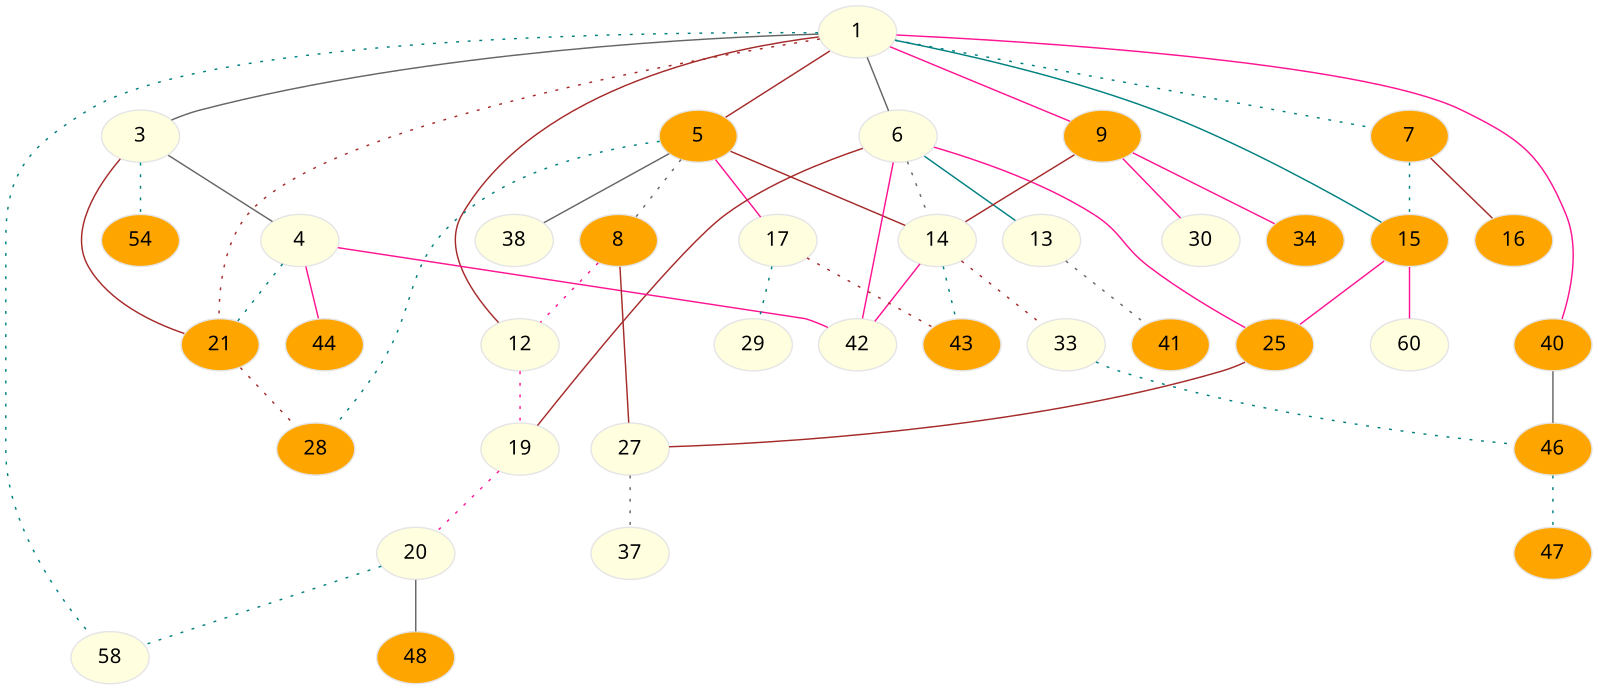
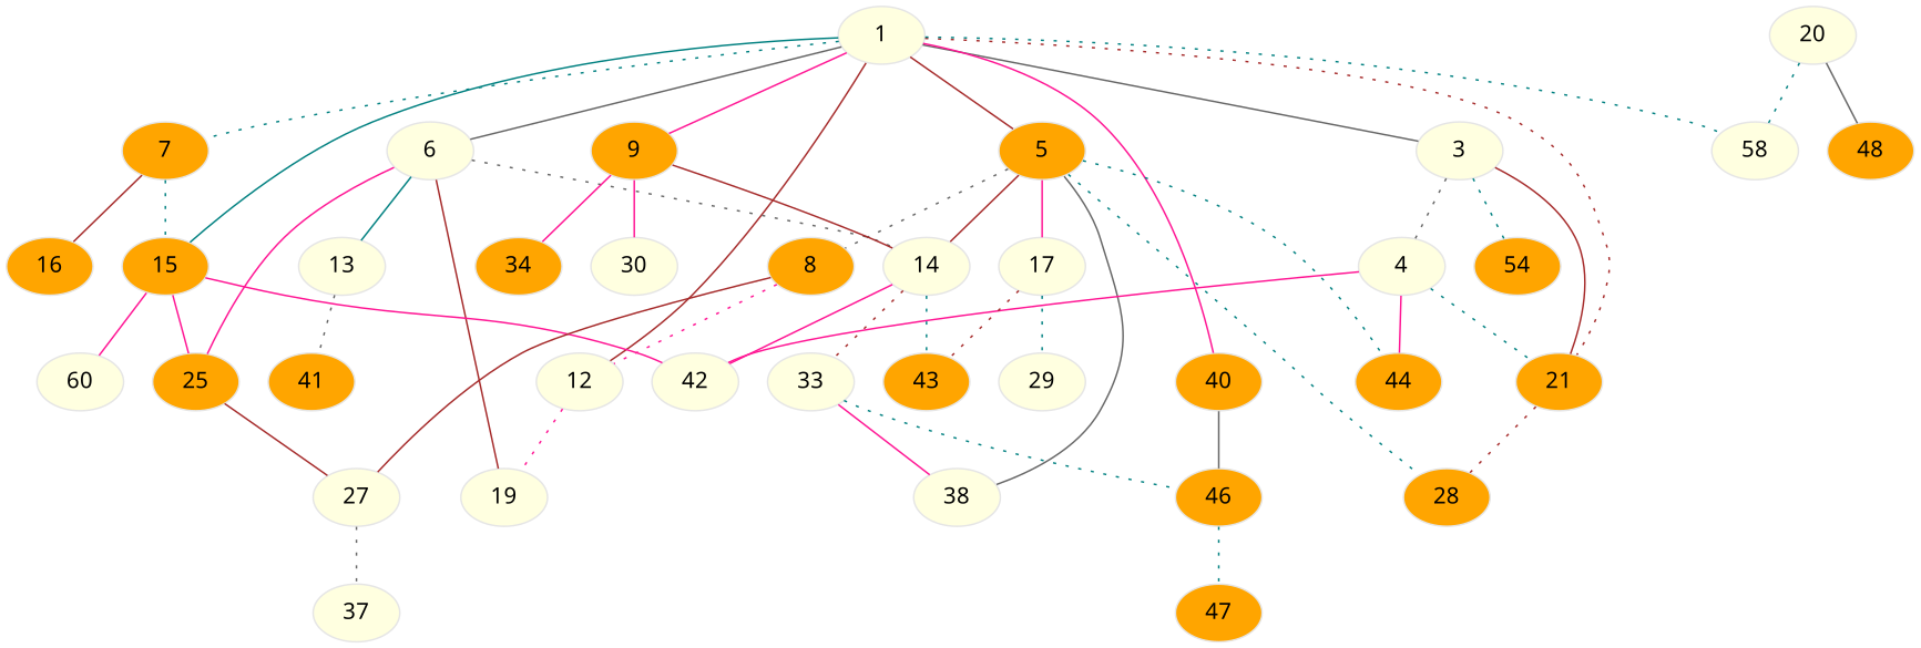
  graph {
    fontname="Noto Sans"
    node [color=gray90 fillcolor=lightyellow fontname="Noto Sans" style=filled]
    edge [color=deeppink fontname="Noto Sans" style=solid]
    1 [super="+2"]
    3 [super="+35"]
    5 [fillcolor=orange super="+53"]
    6 [super="+11"]
    7 [fillcolor=orange super="+32"]
    9 [fillcolor=orange super="+18"]
    12 [super="+51"]
    15 [fillcolor=orange super="+22"]
    21 [fillcolor=orange super="+59"]
    40 [fillcolor=orange]
    58
    4 [super="+10"]
    54 [fillcolor=orange]
    44 [fillcolor=orange]
    8 [fillcolor=orange super="+55"]
    14 [super="+52"]
    17 [super="+26"]
    28 [fillcolor=orange super="+36"]
    38 [super="+49"]
    13 [super="+24"]
    19 [super="+23"]
    25 [fillcolor=orange super="+31"]
    16 [fillcolor=orange]
    30
    34 [fillcolor=orange]
    42
    60
    46 [fillcolor=orange super="+57"]
    48 [fillcolor=orange]
    27 [super="+50"]
    33 [super="+45"]
    43 [fillcolor=orange]
    29
    41 [fillcolor=orange]
    20 [super="+39"]
    37
    47 [fillcolor=orange]
    1 -- 3 [color=gray40]
    1 -- 5 [color=brown]
    1 -- 6 [color=gray40]
    1 -- 7 [color=teal style=dotted]
    1 -- 9
    1 -- 12 [color=brown]
    1 -- 15 [color=teal]
    1 -- 21 [color=brown style=dotted]
    1 -- 40
    1 -- 58 [color=teal style=dotted]
    3 -- 21 [color=brown]
-   3 -- 4 [color=gray40]
+   3 -- 4 [color=gray40 style=dotted]
    3 -- 54 [color=teal style=dotted]
+   5 -- 44 [color=teal style=dotted]
    5 -- 8 [color=gray40 style=dotted]
    5 -- 14 [color=brown]
    5 -- 17
    5 -- 28 [color=teal style=dotted]
    5 -- 38 [color=gray40]
    6 -- 14 [color=gray40 style=dotted]
    6 -- 13 [color=teal]
    6 -- 19 [color=brown]
    6 -- 25
    7 -- 15 [color=teal style=dotted]
    7 -- 16 [color=brown]
    9 -- 14 [color=brown]
    9 -- 30
    9 -- 34
    12 -- 19 [style=dotted]
    15 -- 25
-   6 -- 42
+   15 -- 42
    15 -- 60
    21 -- 28 [color=brown style=dotted]
    40 -- 46 [color=gray40 weight=2]
    4 -- 21 [color=teal style=dotted]
    4 -- 44
    4 -- 42
    8 -- 12 [style=dotted]
    8 -- 27 [color=brown]
    14 -- 42
    14 -- 33 [color=brown style=dotted]
    14 -- 43 [color=teal style=dotted]
    17 -- 43 [color=brown style=dotted]
    17 -- 29 [color=teal style=dotted]
    13 -- 41 [color=gray40 style=dotted]
-   19 -- 20 [style=dotted]
    25 -- 27 [color=brown]
    46 -- 47 [color=teal style=dotted]
    27 -- 37 [color=gray40 style=dotted]
+   33 -- 38
    33 -- 46 [color=teal style=dotted]
    20 -- 58 [color=teal style=dotted]
    20 -- 48 [color=gray40]
  }
